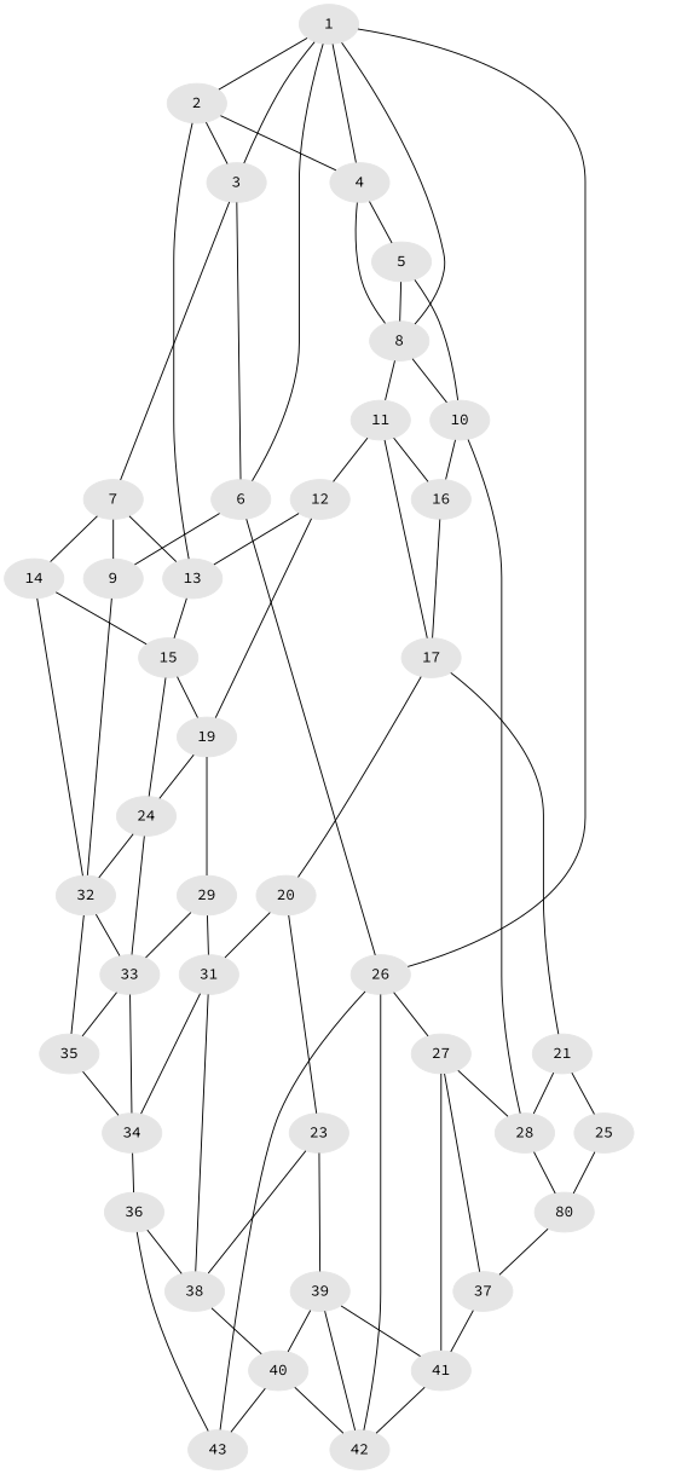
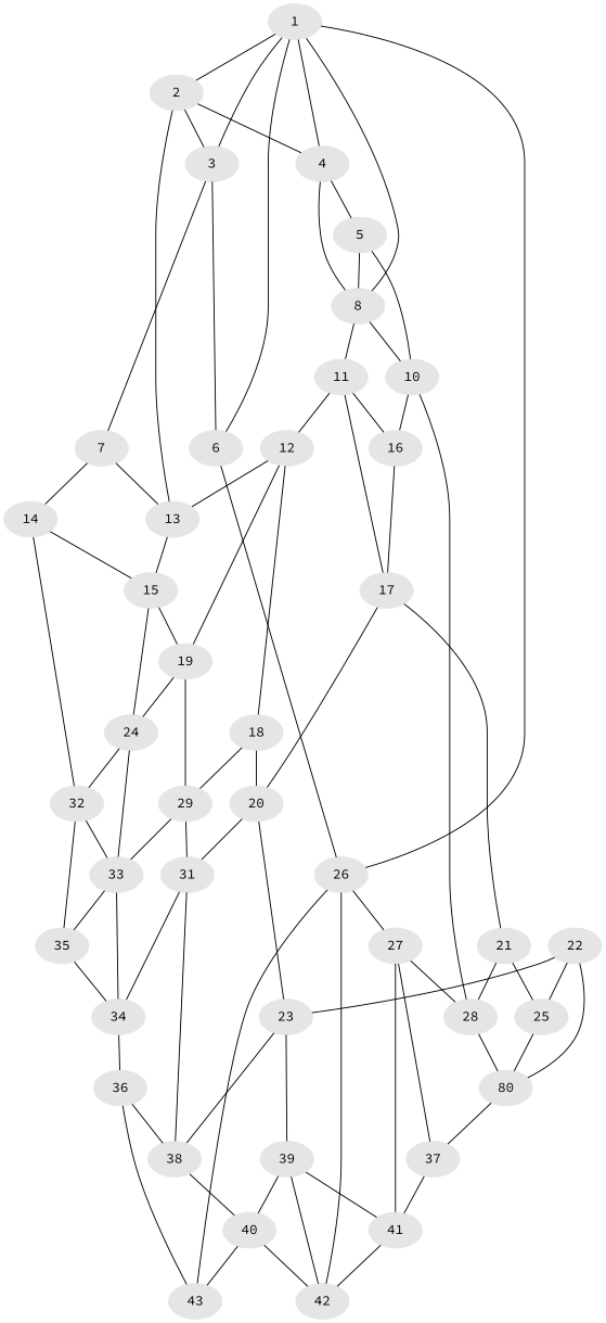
  graph {
    fontname="Source Code Pro"
    node [color=gray90 fontname="Source Code Pro" style=filled]
    edge [fontname="Source Code Pro" weight=1.0]
    1
    2
    3
    4
    6
    26
    8
    13
    7
    5
    10
-   9
    27
    42
    43
    15
    14
    11
    16
    28
    32
    12
    17
    33
    35
    n26 [label=80]
+   18
    19
    20
    21
    29
    24
    23
    31
    25
    38
    39
    34
+   22
    37
    40
    41
    36
    1 -- 2
    1 -- 3
    1 -- 4
    1 -- 6
    1 -- 26
    1 -- 8
    2 -- 3
    2 -- 4
    2 -- 13
    3 -- 6
    3 -- 7
    4 -- 8
    4 -- 5
    6 -- 26
-   6 -- 9 [weight=2.0]
    26 -- 27
    26 -- 42
    26 -- 43
    8 -- 10
    8 -- 11
    13 -- 15
    7 -- 13
-   7 -- 9
    7 -- 14
    5 -- 8
    5 -- 10
    10 -- 16
    10 -- 28
-   9 -- 32
    27 -- 28
    27 -- 37
    27 -- 41
    15 -- 19
    15 -- 24
    14 -- 15
    14 -- 32
    11 -- 16
    11 -- 12
    11 -- 17
    16 -- 17
    28 -- n26
    32 -- 33
    32 -- 35
    12 -- 13
+   12 -- 18
    12 -- 19
    17 -- 20
    17 -- 21
    33 -- 35 [weight=2.0]
    33 -- 34
    35 -- 34
    n26 -- 37
+   18 -- 20
+   18 -- 29
    19 -- 29
    19 -- 24
    20 -- 23
    20 -- 31
    21 -- 28
    21 -- 25 [weight=2.0]
    29 -- 33
    29 -- 31
    24 -- 32
    24 -- 33
    23 -- 38
    23 -- 39
    31 -- 38
    31 -- 34
    25 -- n26
    38 -- 40
    39 -- 42
    39 -- 40
    39 -- 41
    34 -- 36
+   22 -- n26
+   22 -- 23
+   22 -- 25
    37 -- 41
    40 -- 42
    40 -- 43
    41 -- 42
    36 -- 43
    36 -- 38
  }
